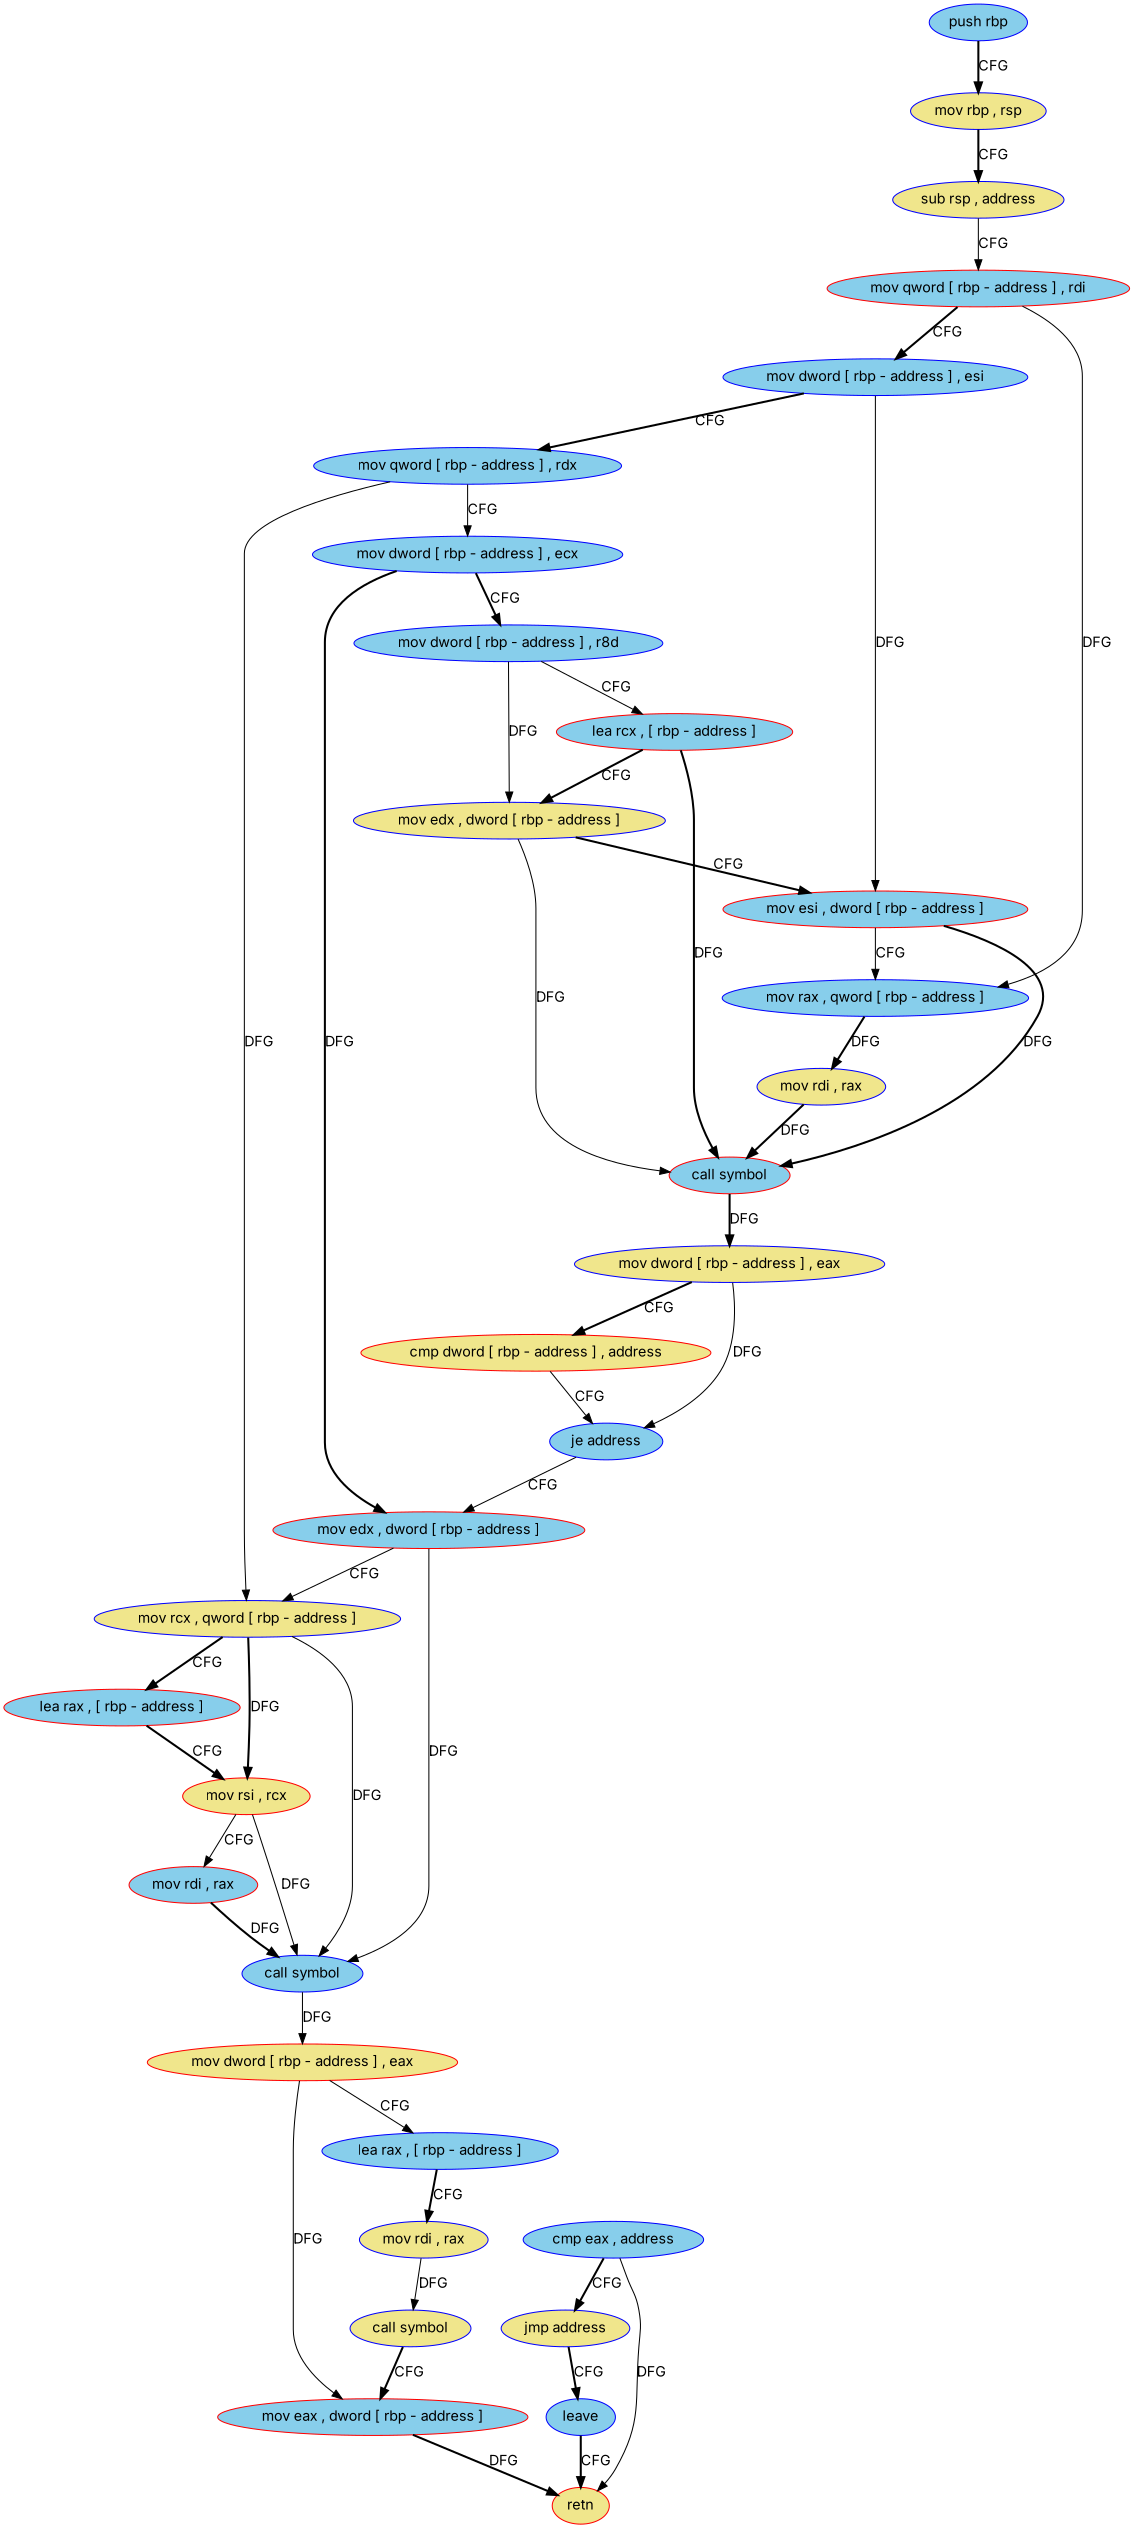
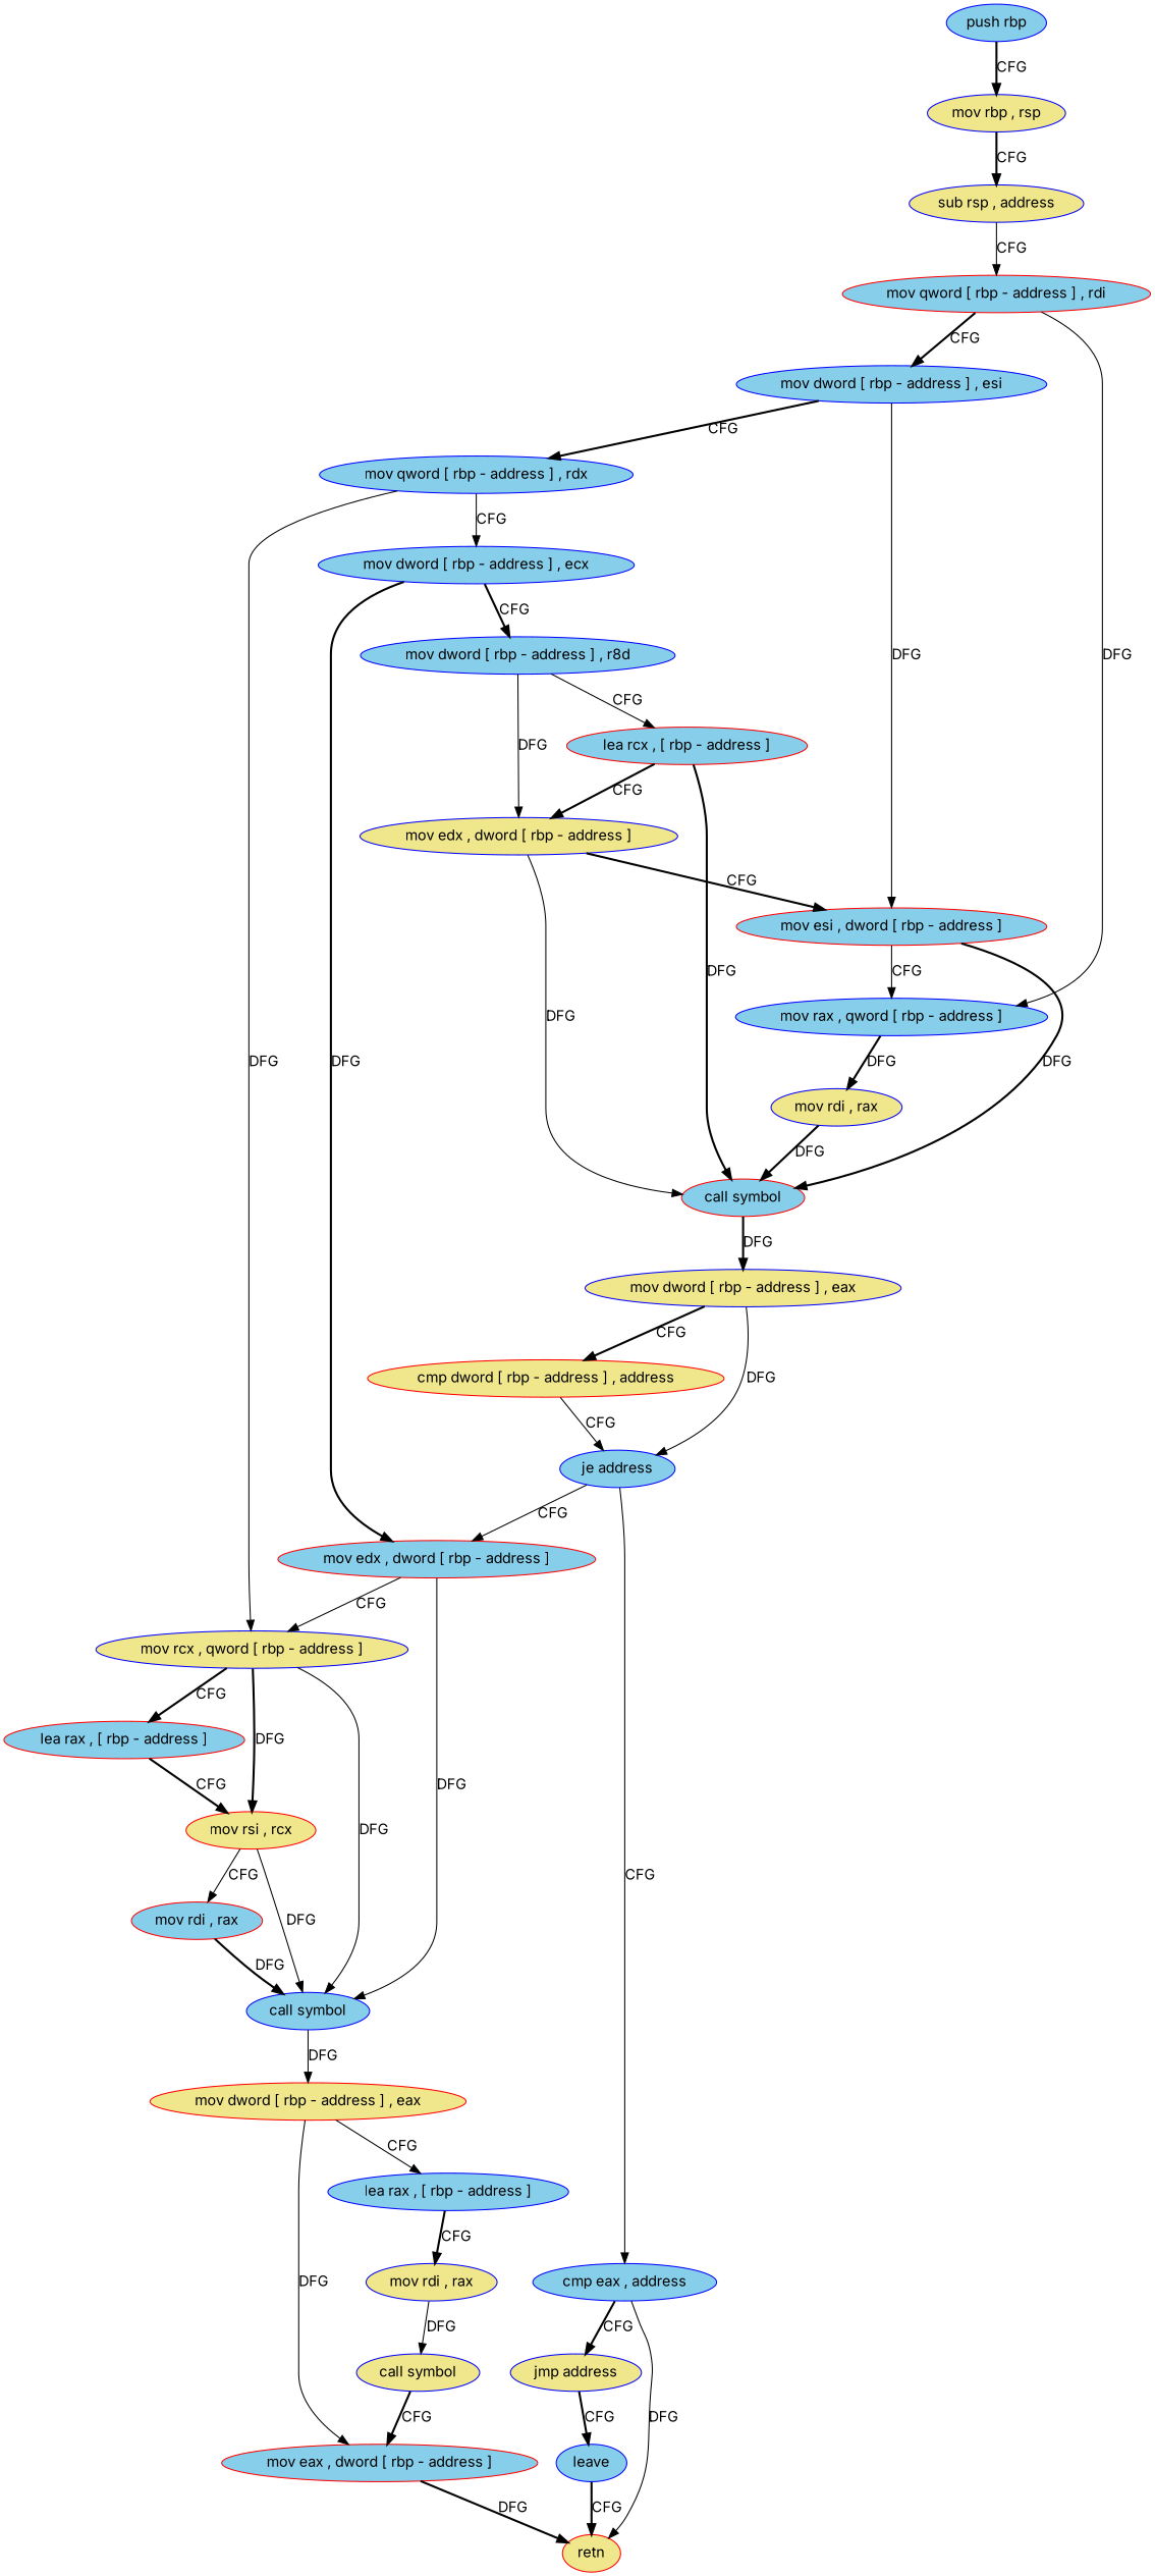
  digraph {
    fontname=Inter
    node [color=blue fillcolor=skyblue fontname=Inter style=filled]
    edge [fontname=Inter style=bold]
    n1 [label="push rbp"]
    n2 [fillcolor=khaki label="mov rbp , rsp"]
    n3 [fillcolor=khaki label="sub rsp , address"]
    n4 [color=red label="mov qword [ rbp - address ] , rdi"]
    n5 [label="mov dword [ rbp - address ] , esi"]
    n6 [label="mov rax , qword [ rbp - address ]"]
    n7 [label="mov qword [ rbp - address ] , rdx"]
    n8 [color=red label="mov esi , dword [ rbp - address ]"]
    n9 [fillcolor=khaki label="mov rdi , rax"]
    n10 [label="mov dword [ rbp - address ] , ecx"]
    n11 [fillcolor=khaki label="mov rcx , qword [ rbp - address ]"]
    n12 [color=red label="call symbol"]
    n13 [label="mov dword [ rbp - address ] , r8d"]
    n14 [color=red label="mov edx , dword [ rbp - address ]"]
    n15 [label="call symbol"]
    n16 [color=red label="lea rax , [ rbp - address ]"]
    n17 [color=red fillcolor=khaki label="mov rsi , rcx"]
    n18 [color=red label="lea rcx , [ rbp - address ]"]
    n19 [fillcolor=khaki label="mov edx , dword [ rbp - address ]"]
    n20 [fillcolor=khaki label="mov dword [ rbp - address ] , eax"]
    n21 [color=red fillcolor=khaki label="cmp dword [ rbp - address ] , address"]
    n22 [label="je address"]
    n23 [label="cmp eax , address"]
    n24 [fillcolor=khaki label="jmp address"]
    n25 [color=red fillcolor=khaki label=retn]
    n26 [color=red fillcolor=khaki label="mov dword [ rbp - address ] , eax"]
    n27 [label=leave]
    n28 [color=red label="mov rdi , rax"]
    n29 [label="lea rax , [ rbp - address ]"]
    n30 [color=red label="mov eax , dword [ rbp - address ]"]
    n31 [fillcolor=khaki label="mov rdi , rax"]
    n32 [fillcolor=khaki label="call symbol"]
    n1 -> n2 [label=CFG]
    n2 -> n3 [label=CFG]
    n3 -> n4 [label=CFG style=solid]
    n4 -> n5 [label=CFG]
    n4 -> n6 [label=DFG style=solid]
    n5 -> n7 [label=CFG]
    n5 -> n8 [label=DFG style=solid]
    n6 -> n9 [label=DFG]
    n7 -> n10 [label=CFG style=solid]
    n7 -> n11 [label=DFG style=solid]
    n8 -> n6 [label=CFG style=solid]
    n8 -> n12 [label=DFG]
    n9 -> n12 [label=DFG]
    n10 -> n13 [label=CFG]
    n10 -> n14 [label=DFG]
    n11 -> n15 [label=DFG style=solid]
    n11 -> n16 [label=CFG]
    n11 -> n17 [label=DFG]
    n12 -> n20 [label=DFG]
    n13 -> n18 [label=CFG style=solid]
    n13 -> n19 [label=DFG style=solid]
    n14 -> n11 [label=CFG style=solid]
    n14 -> n15 [label=DFG style=solid]
    n15 -> n26 [label=DFG style=solid]
    n16 -> n17 [label=CFG]
    n17 -> n15 [label=DFG style=solid]
    n17 -> n28 [label=CFG style=solid]
    n18 -> n12 [label=DFG]
    n18 -> n19 [label=CFG]
    n19 -> n8 [label=CFG]
    n19 -> n12 [label=DFG style=solid]
    n20 -> n21 [label=CFG]
    n20 -> n22 [label=DFG style=solid]
    n21 -> n22 [label=CFG style=solid]
    n22 -> n14 [label=CFG style=solid]
+   n22 -> n23 [label=CFG style=solid]
    n23 -> n24 [label=CFG]
    n23 -> n25 [label=DFG style=solid]
    n24 -> n27 [label=CFG]
    n26 -> n29 [label=CFG style=solid]
    n26 -> n30 [label=DFG style=solid]
    n27 -> n25 [label=CFG]
    n28 -> n15 [label=DFG]
    n29 -> n31 [label=CFG]
    n30 -> n25 [label=DFG]
    n31 -> n32 [label=DFG style=solid]
    n32 -> n30 [label=CFG]
  }
